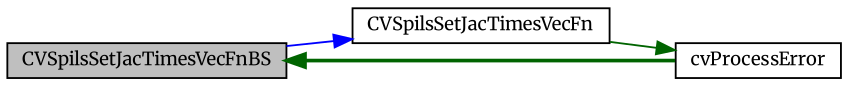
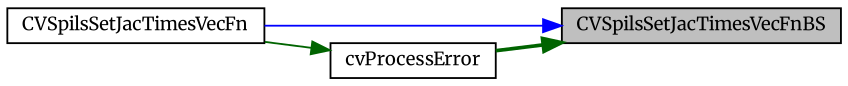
  digraph {
    fontname=Merriweather
    rankdir=LR
    node [color=black fillcolor=white fontname=Merriweather fontsize=10 shape=record style=filled]
    edge [color=darkgreen fontname=Merriweather fontsize=10 labelfontname=Helvetica labelfontsize=10 style=solid]
    n1 [fillcolor=grey75 fontcolor=black height=0.2 label=CVSpilsSetJacTimesVecFnBS width=0.4]
    n2 [height=0.2 label=CVSpilsSetJacTimesVecFn width=0.4]
    n3 [height=0.2 label=cvProcessError width=0.4]
-   n1 -> n2 [color=blue]
+   n2 -> n1 [color=blue]
    n2 -> n3
    n3 -> n1 [style=bold]
  }
